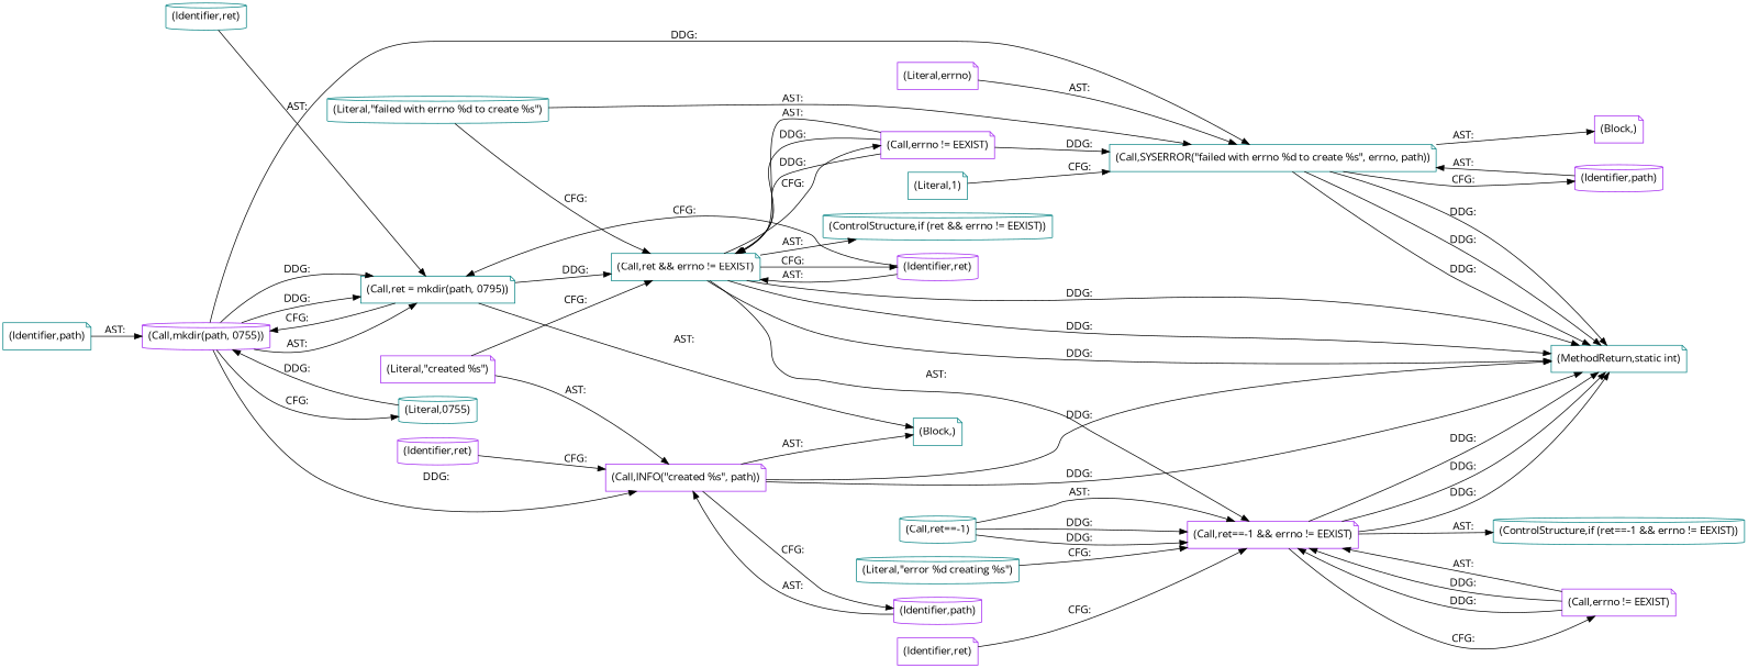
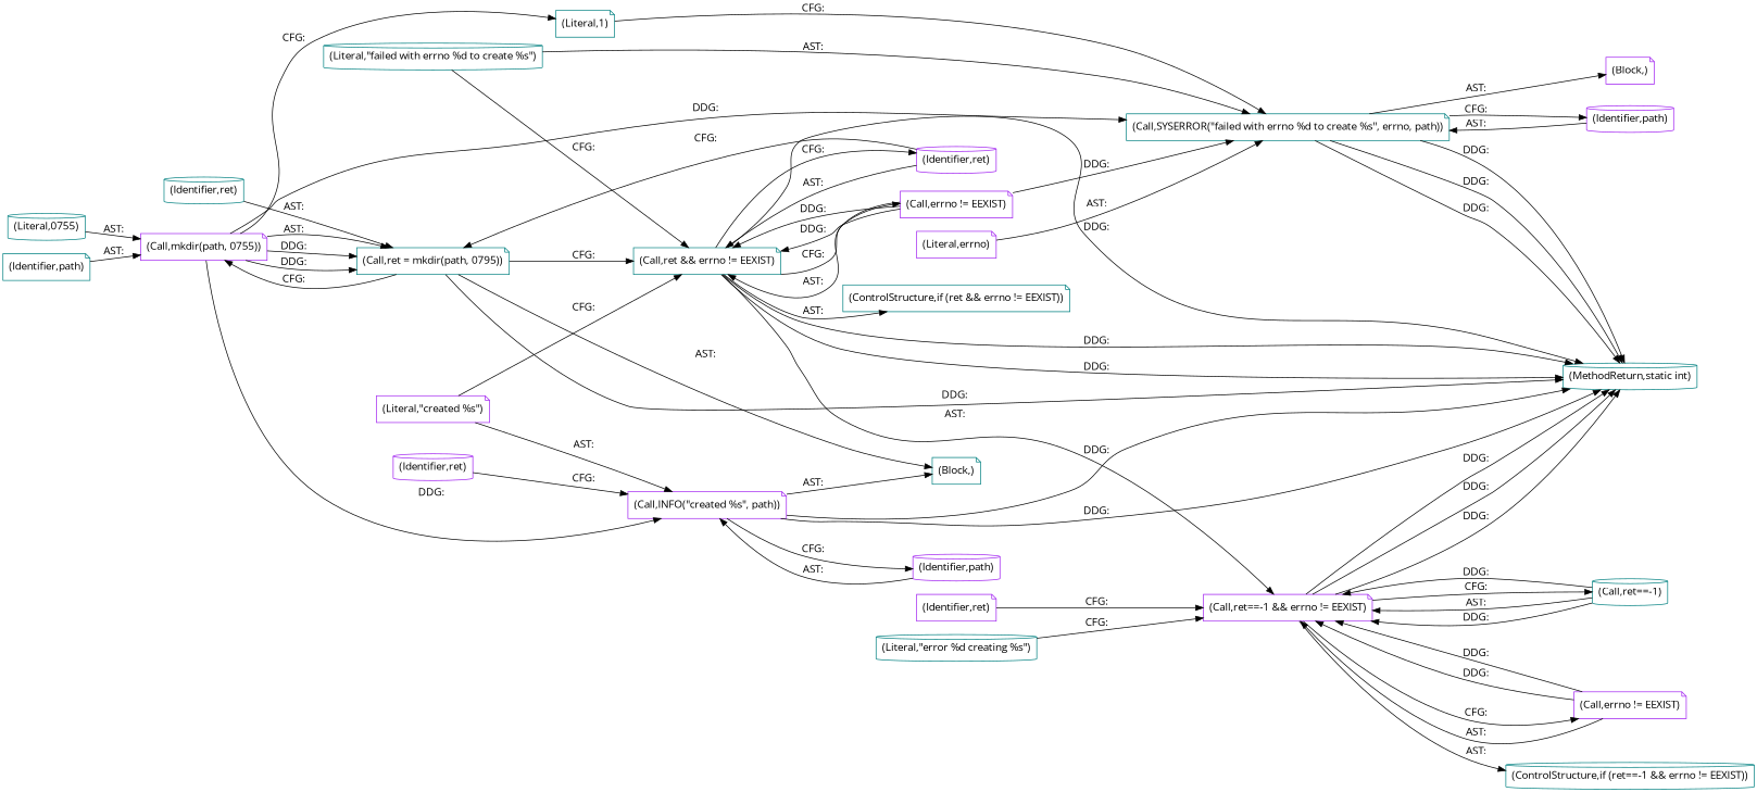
  digraph {
    fontname="Open Sans"
    rankdir=LR
    node [color=teal fontname="Open Sans" shape=note]
    edge [fontname="Open Sans"]
-   n1 [color=purple label="(Call,mkdir(path, 0755))" shape=cylinder]
+   n1 [color=purple label="(Call,mkdir(path, 0755))"]
    n2 [label="(Call,ret = mkdir(path, 0795))"]
    n3 [label="(Call,SYSERROR(\"failed with errno %d to create %s\", errno, path))"]
    n4 [color=purple label="(Call,INFO(\"created %s\", path))"]
    n5 [label="(Literal,0755)" shape=cylinder]
    n6 [label="(Call,ret && errno != EEXIST)"]
-   n7 [label="(MethodReturn,static int)"]
+   n7 [label="(MethodReturn,static int)" shape=cylinder]
    n8 [label="(Block,)"]
    n9 [color=purple label="(Block,)"]
    n10 [color=purple label="(Identifier,path)" shape=cylinder]
    n11 [color=purple label="(Identifier,path)" shape=cylinder]
    n12 [color=purple label="(Call,ret==-1 && errno != EEXIST)"]
    n13 [color=purple label="(Call,errno != EEXIST)"]
-   n14 [label="(ControlStructure,if (ret && errno != EEXIST))" shape=cylinder]
+   n14 [label="(ControlStructure,if (ret && errno != EEXIST))"]
    n15 [color=purple label="(Identifier,ret)" shape=cylinder]
    n16 [color=purple label="(Call,errno != EEXIST)"]
    n17 [label="(ControlStructure,if (ret==-1 && errno != EEXIST))" shape=cylinder]
    n18 [label="(Call,ret==-1)" shape=cylinder]
    n19 [color=purple label="(Literal,errno)"]
    n20 [color=purple label="(Identifier,ret)" shape=cylinder]
    n21 [label="(Literal,\"failed with errno %d to create %s\")" shape=cylinder]
    n22 [label="(Literal,\"error %d creating %s\")" shape=cylinder]
    n23 [label="(Identifier,ret)" shape=cylinder]
    n24 [color=purple label="(Literal,\"created %s\")"]
    n25 [label="(Identifier,path)"]
    n26 [label="(Literal,1)"]
    n27 [color=purple label="(Identifier,ret)"]
    n1 -> n2 [label="AST: "]
    n1 -> n2 [label="DDG: "]
    n1 -> n2 [label="DDG: "]
    n1 -> n3 [label="DDG: "]
    n1 -> n4 [label="DDG: "]
-   n1 -> n5 [label="CFG: "]
+   n1 -> n26 [label="CFG: "]
    n2 -> n1 [label="CFG: "]
-   n2 -> n6 [label="DDG: "]
+   n2 -> n6 [label="CFG: "]
+   n2 -> n7 [label="DDG: "]
    n2 -> n8 [label="AST: "]
    n3 -> n7 [label="DDG: "]
    n3 -> n7 [label="DDG: "]
    n3 -> n7 [label="DDG: "]
    n3 -> n9 [label="AST: "]
    n3 -> n10 [label="CFG: "]
    n4 -> n7 [label="DDG: "]
    n4 -> n7 [label="DDG: "]
    n4 -> n8 [label="AST: "]
    n4 -> n11 [label="CFG: "]
-   n5 -> n1 [label="DDG: "]
+   n5 -> n1 [label="AST: "]
    n6 -> n7 [label="DDG: "]
    n6 -> n7 [label="DDG: "]
    n6 -> n7 [label="DDG: "]
    n6 -> n12 [label="AST: "]
    n6 -> n13 [label="CFG: "]
    n6 -> n14 [label="AST: "]
    n6 -> n15 [label="CFG: "]
    n10 -> n3 [label="AST: "]
    n11 -> n4 [label="AST: "]
    n12 -> n7 [label="DDG: "]
    n12 -> n7 [label="DDG: "]
    n12 -> n7 [label="DDG: "]
    n12 -> n16 [label="CFG: "]
    n12 -> n17 [label="AST: "]
+   n12 -> n18 [label="CFG: "]
    n13 -> n3 [label="DDG: "]
    n13 -> n6 [label="AST: "]
    n13 -> n6 [label="DDG: "]
    n13 -> n6 [label="DDG: "]
    n15 -> n2 [label="CFG: "]
    n15 -> n6 [label="AST: "]
    n16 -> n12 [label="AST: "]
    n16 -> n12 [label="DDG: "]
    n16 -> n12 [label="DDG: "]
    n18 -> n12 [label="AST: "]
    n18 -> n12 [label="DDG: "]
    n18 -> n12 [label="DDG: "]
    n19 -> n3 [label="AST: "]
    n20 -> n4 [label="CFG: "]
    n21 -> n3 [label="AST: "]
    n21 -> n6 [label="CFG: "]
    n22 -> n12 [label="CFG: "]
    n23 -> n2 [label="AST: "]
    n24 -> n4 [label="AST: "]
    n24 -> n6 [label="CFG: "]
    n25 -> n1 [label="AST: "]
    n26 -> n3 [label="CFG: "]
    n27 -> n12 [label="CFG: "]
  }
